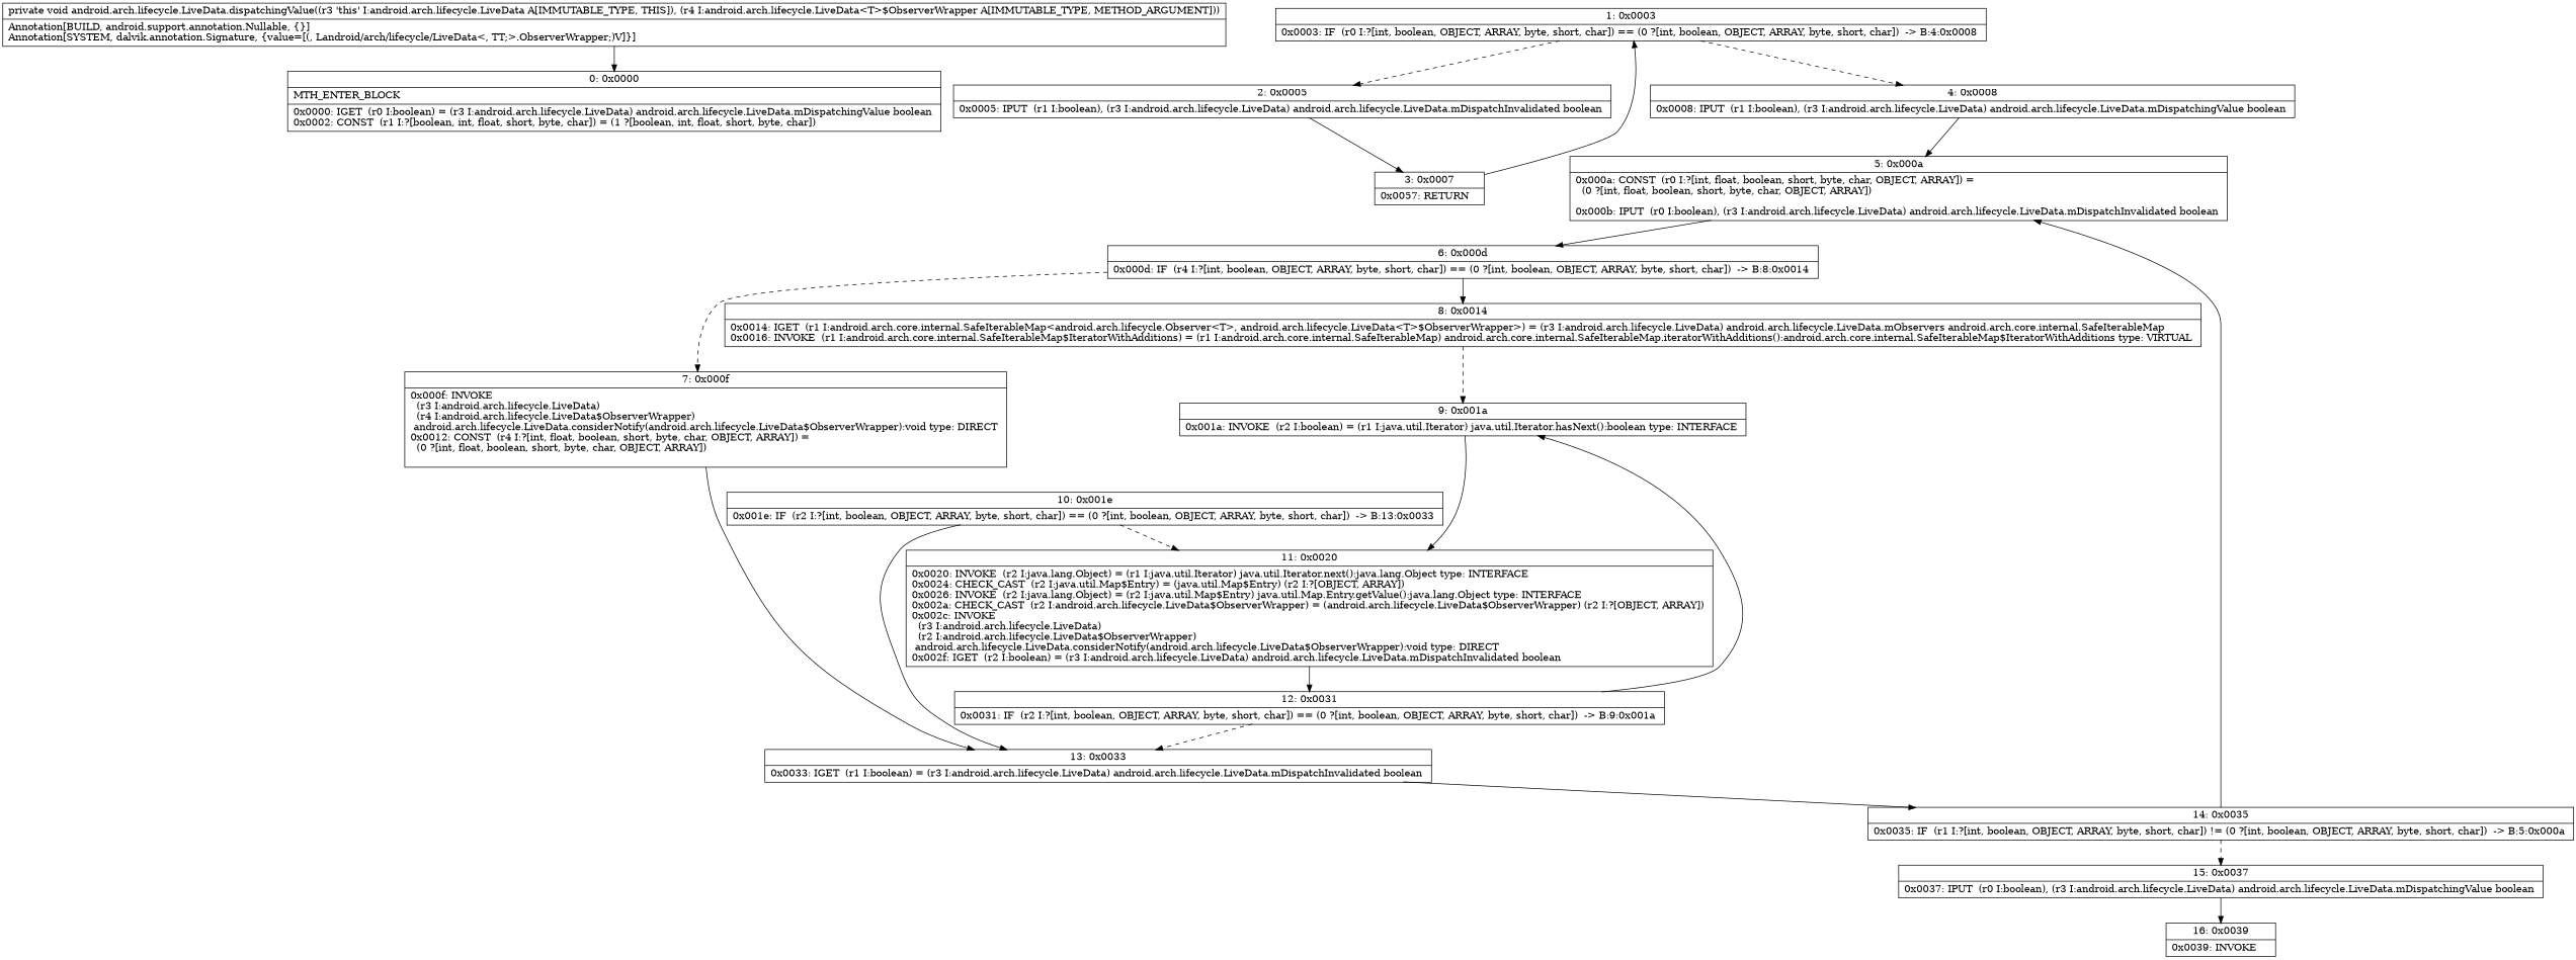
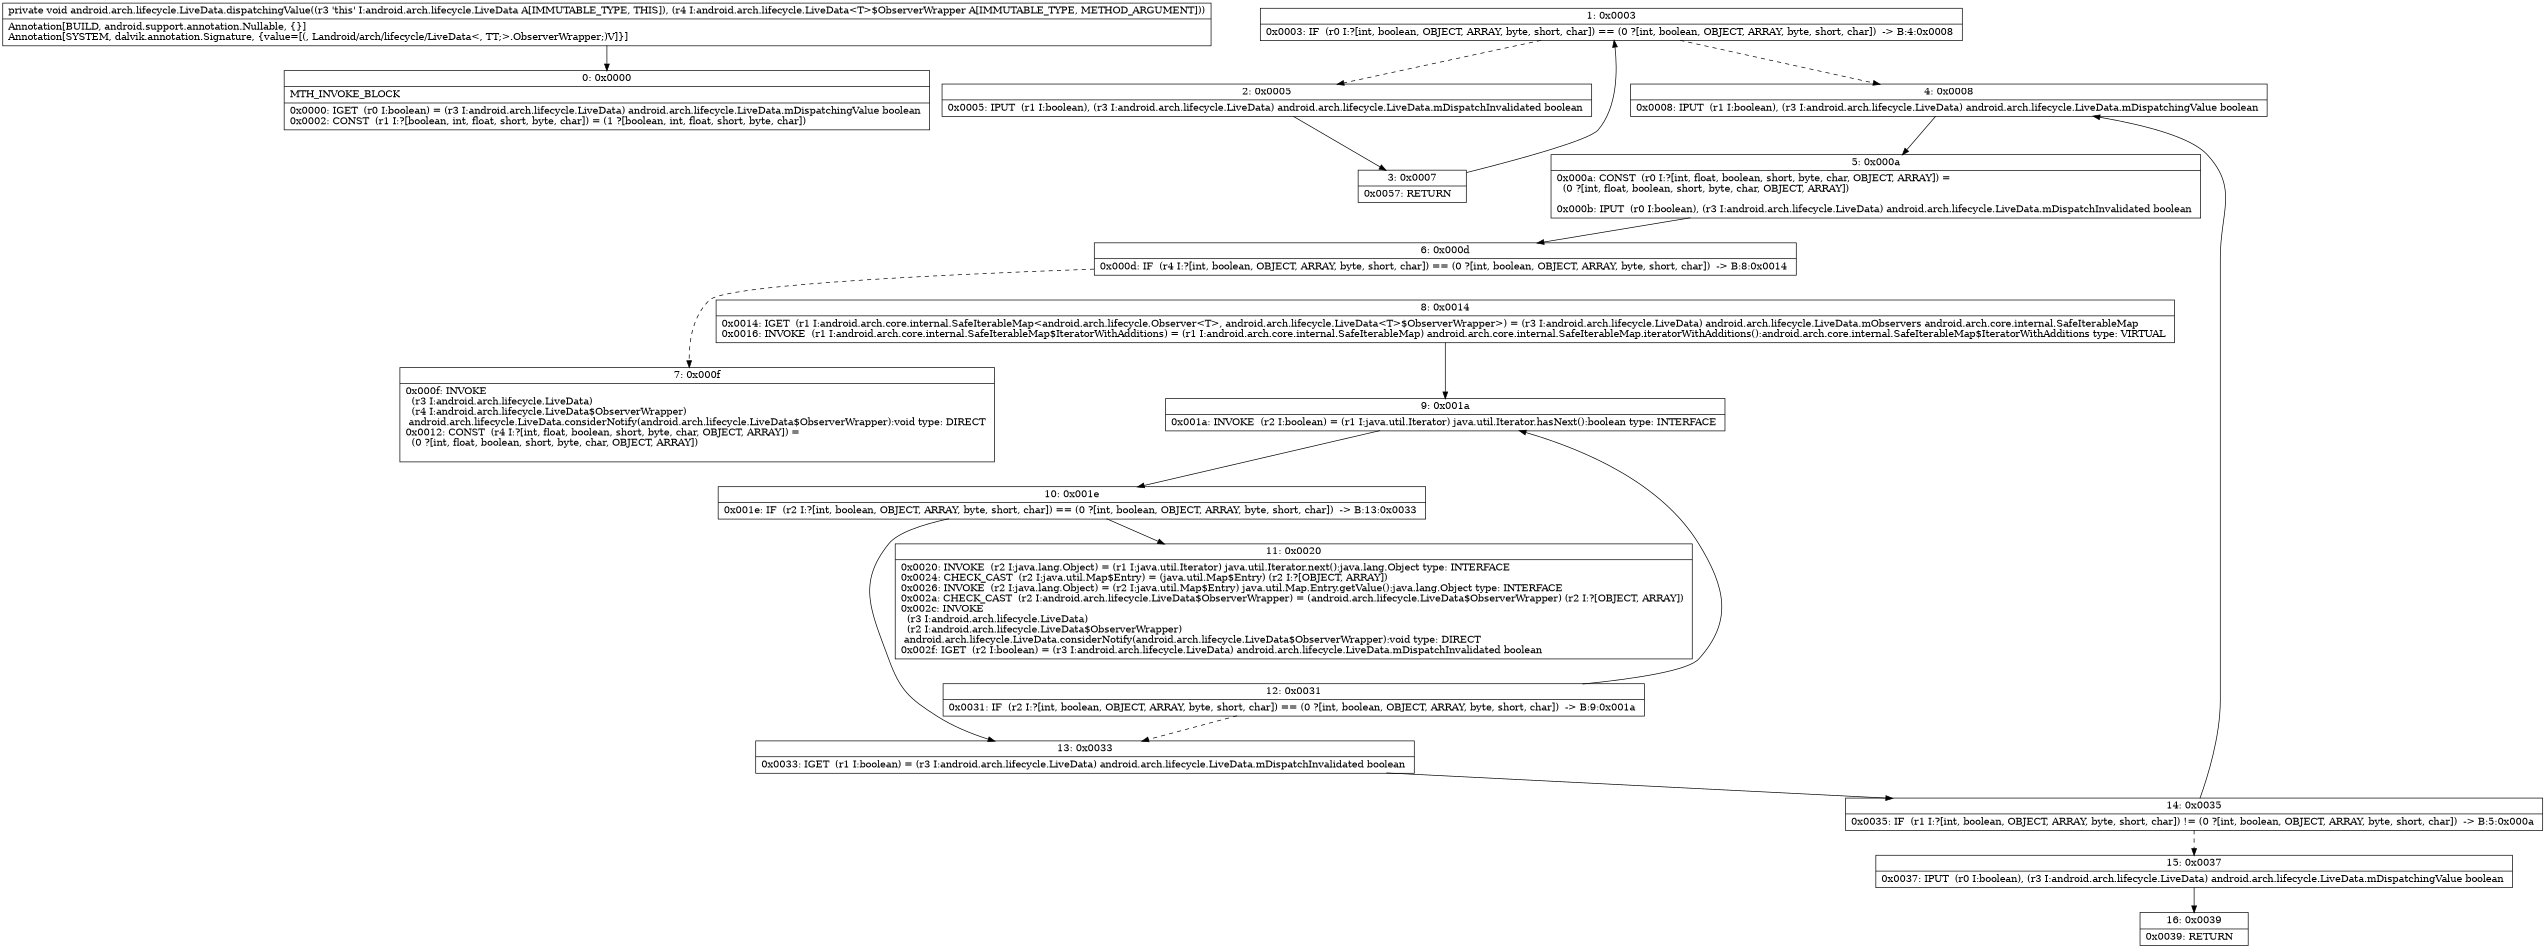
  digraph {
    node [shape=record]
-   n1 [label="{0\:\ 0x0000|MTH_ENTER_BLOCK\l|0x0000: IGET  (r0 I:boolean) = (r3 I:android.arch.lifecycle.LiveData) android.arch.lifecycle.LiveData.mDispatchingValue boolean \l0x0002: CONST  (r1 I:?[boolean, int, float, short, byte, char]) = (1 ?[boolean, int, float, short, byte, char]) \l}"]
+   n1 [label="{0\:\ 0x0000|MTH_INVOKE_BLOCK\l|0x0000: IGET  (r0 I:boolean) = (r3 I:android.arch.lifecycle.LiveData) android.arch.lifecycle.LiveData.mDispatchingValue boolean \l0x0002: CONST  (r1 I:?[boolean, int, float, short, byte, char]) = (1 ?[boolean, int, float, short, byte, char]) \l}"]
    n2 [label="{1\:\ 0x0003|0x0003: IF  (r0 I:?[int, boolean, OBJECT, ARRAY, byte, short, char]) == (0 ?[int, boolean, OBJECT, ARRAY, byte, short, char])  \-\> B:4:0x0008 \l}"]
    n3 [label="{2\:\ 0x0005|0x0005: IPUT  (r1 I:boolean), (r3 I:android.arch.lifecycle.LiveData) android.arch.lifecycle.LiveData.mDispatchInvalidated boolean \l}"]
    n4 [label="{4\:\ 0x0008|0x0008: IPUT  (r1 I:boolean), (r3 I:android.arch.lifecycle.LiveData) android.arch.lifecycle.LiveData.mDispatchingValue boolean \l}"]
    n5 [label="{3\:\ 0x0007|0x0057: RETURN   \l}"]
    n6 [label="{5\:\ 0x000a|0x000a: CONST  (r0 I:?[int, float, boolean, short, byte, char, OBJECT, ARRAY]) = \l  (0 ?[int, float, boolean, short, byte, char, OBJECT, ARRAY])\l \l0x000b: IPUT  (r0 I:boolean), (r3 I:android.arch.lifecycle.LiveData) android.arch.lifecycle.LiveData.mDispatchInvalidated boolean \l}"]
    n7 [label="{6\:\ 0x000d|0x000d: IF  (r4 I:?[int, boolean, OBJECT, ARRAY, byte, short, char]) == (0 ?[int, boolean, OBJECT, ARRAY, byte, short, char])  \-\> B:8:0x0014 \l}"]
    n8 [label="{7\:\ 0x000f|0x000f: INVOKE  \l  (r3 I:android.arch.lifecycle.LiveData)\l  (r4 I:android.arch.lifecycle.LiveData$ObserverWrapper)\l android.arch.lifecycle.LiveData.considerNotify(android.arch.lifecycle.LiveData$ObserverWrapper):void type: DIRECT \l0x0012: CONST  (r4 I:?[int, float, boolean, short, byte, char, OBJECT, ARRAY]) = \l  (0 ?[int, float, boolean, short, byte, char, OBJECT, ARRAY])\l \l}"]
    n9 [label="{8\:\ 0x0014|0x0014: IGET  (r1 I:android.arch.core.internal.SafeIterableMap\<android.arch.lifecycle.Observer\<T\>, android.arch.lifecycle.LiveData\<T\>$ObserverWrapper\>) = (r3 I:android.arch.lifecycle.LiveData) android.arch.lifecycle.LiveData.mObservers android.arch.core.internal.SafeIterableMap \l0x0016: INVOKE  (r1 I:android.arch.core.internal.SafeIterableMap$IteratorWithAdditions) = (r1 I:android.arch.core.internal.SafeIterableMap) android.arch.core.internal.SafeIterableMap.iteratorWithAdditions():android.arch.core.internal.SafeIterableMap$IteratorWithAdditions type: VIRTUAL \l}"]
    n10 [label="{13\:\ 0x0033|0x0033: IGET  (r1 I:boolean) = (r3 I:android.arch.lifecycle.LiveData) android.arch.lifecycle.LiveData.mDispatchInvalidated boolean \l}"]
    n11 [label="{9\:\ 0x001a|0x001a: INVOKE  (r2 I:boolean) = (r1 I:java.util.Iterator) java.util.Iterator.hasNext():boolean type: INTERFACE \l}"]
    n12 [label="{14\:\ 0x0035|0x0035: IF  (r1 I:?[int, boolean, OBJECT, ARRAY, byte, short, char]) != (0 ?[int, boolean, OBJECT, ARRAY, byte, short, char])  \-\> B:5:0x000a \l}"]
    n13 [label="{10\:\ 0x001e|0x001e: IF  (r2 I:?[int, boolean, OBJECT, ARRAY, byte, short, char]) == (0 ?[int, boolean, OBJECT, ARRAY, byte, short, char])  \-\> B:13:0x0033 \l}"]
    n14 [label="{11\:\ 0x0020|0x0020: INVOKE  (r2 I:java.lang.Object) = (r1 I:java.util.Iterator) java.util.Iterator.next():java.lang.Object type: INTERFACE \l0x0024: CHECK_CAST  (r2 I:java.util.Map$Entry) = (java.util.Map$Entry) (r2 I:?[OBJECT, ARRAY]) \l0x0026: INVOKE  (r2 I:java.lang.Object) = (r2 I:java.util.Map$Entry) java.util.Map.Entry.getValue():java.lang.Object type: INTERFACE \l0x002a: CHECK_CAST  (r2 I:android.arch.lifecycle.LiveData$ObserverWrapper) = (android.arch.lifecycle.LiveData$ObserverWrapper) (r2 I:?[OBJECT, ARRAY]) \l0x002c: INVOKE  \l  (r3 I:android.arch.lifecycle.LiveData)\l  (r2 I:android.arch.lifecycle.LiveData$ObserverWrapper)\l android.arch.lifecycle.LiveData.considerNotify(android.arch.lifecycle.LiveData$ObserverWrapper):void type: DIRECT \l0x002f: IGET  (r2 I:boolean) = (r3 I:android.arch.lifecycle.LiveData) android.arch.lifecycle.LiveData.mDispatchInvalidated boolean \l}"]
    n15 [label="{12\:\ 0x0031|0x0031: IF  (r2 I:?[int, boolean, OBJECT, ARRAY, byte, short, char]) == (0 ?[int, boolean, OBJECT, ARRAY, byte, short, char])  \-\> B:9:0x001a \l}"]
    n16 [label="{15\:\ 0x0037|0x0037: IPUT  (r0 I:boolean), (r3 I:android.arch.lifecycle.LiveData) android.arch.lifecycle.LiveData.mDispatchingValue boolean \l}"]
-   n17 [label="{16\:\ 0x0039|0x0039: INVOKE   \l}"]
+   n17 [label="{16\:\ 0x0039|0x0039: RETURN   \l}"]
    n18 [label="{private void android.arch.lifecycle.LiveData.dispatchingValue((r3 'this' I:android.arch.lifecycle.LiveData A[IMMUTABLE_TYPE, THIS]), (r4 I:android.arch.lifecycle.LiveData\<T\>$ObserverWrapper A[IMMUTABLE_TYPE, METHOD_ARGUMENT]))  | Annotation[BUILD, android.support.annotation.Nullable, \{\}]\lAnnotation[SYSTEM, dalvik.annotation.Signature, \{value=[(, Landroid\/arch\/lifecycle\/LiveData\<, TT;\>.ObserverWrapper;)V]\}]\l}"]
    n2 -> n3 [style=dashed]
    n2 -> n4 [style=dashed]
    n3 -> n5
    n4 -> n6
    n5 -> n2
    n6 -> n7
    n7 -> n8 [style=dashed]
-   n7 -> n9
-   n8 -> n10
-   n9 -> n11 [style=dashed]
+   n9 -> n11
    n10 -> n12
-   n11 -> n14
-   n12 -> n6
+   n11 -> n13
+   n12 -> n4
    n12 -> n16 [style=dashed]
    n13 -> n10
-   n13 -> n14 [style=dashed]
-   n14 -> n15
+   n13 -> n14 [style=solid]
    n15 -> n10 [style=dashed]
    n15 -> n11
    n16 -> n17
    n18 -> n1
  }
